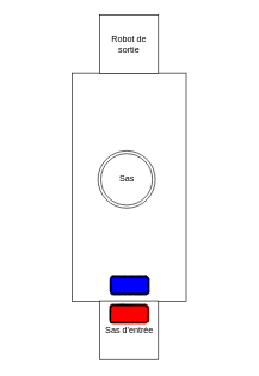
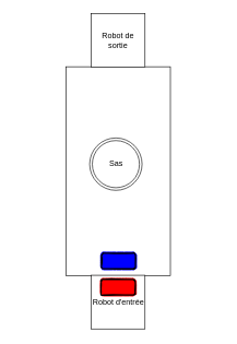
  <mxCell id="0" />
  <mxCell id="1" parent="0" />
  <mxCell id="2" value="" style="rounded=0;whiteSpace=wrap;html=1;rotation=-90;" vertex="1" parent="1"><mxGeometry x="20.5" y="181" width="319" height="159.5" as="geometry" /></mxCell>
  <mxCell id="3" value="" style="rounded=0;whiteSpace=wrap;html=1;rotation=-90;" vertex="1" parent="1"><mxGeometry x="139" y="419.75" width="82" height="82" as="geometry" /></mxCell>
  <mxCell id="4" value="" style="rounded=0;whiteSpace=wrap;html=1;rotation=-90;" vertex="1" parent="1"><mxGeometry x="139" y="20" width="82" height="82" as="geometry" /></mxCell>
  <mxCell id="5" value="Robot de sortie" style="text;html=1;align=center;verticalAlign=middle;whiteSpace=wrap;rounded=0;" vertex="1" parent="1"><mxGeometry x="139" y="20" width="82" height="82" as="geometry" /></mxCell>
- <mxCell id="6" value="Sas d'entrée" style="text;html=1;align=center;verticalAlign=middle;whiteSpace=wrap;rounded=0;" vertex="1" parent="1"><mxGeometry x="139" y="419.75" width="83" height="83.25" as="geometry" /></mxCell>
+ <mxCell id="6" value="Robot d'entrée" style="text;html=1;align=center;verticalAlign=middle;whiteSpace=wrap;rounded=0;" vertex="1" parent="1"><mxGeometry x="139" y="419.75" width="83" height="83.25" as="geometry" /></mxCell>
  <mxCell id="7" value="Sas" style="ellipse;shape=doubleEllipse;whiteSpace=wrap;html=1;aspect=fixed;" vertex="1" parent="1"><mxGeometry x="136.5" y="210" width="80" height="80" as="geometry" /></mxCell>
  <mxCell id="8" value="" style="rounded=1;whiteSpace=wrap;html=1;strokeWidth=2;fillWeight=4;hachureGap=1;hachureAngle=45;fillColor=#0000FF;sketch=1;" vertex="1" parent="1"><mxGeometry x="154.5" y="386" width="52" height="24" as="geometry" /></mxCell>
  <mxCell id="9" value="" style="rounded=1;whiteSpace=wrap;html=1;strokeWidth=2;fillWeight=4;hachureGap=1;hachureAngle=45;fillColor=#FF0000&#10;;sketch=1;" vertex="1" parent="1"><mxGeometry x="154" y="426" width="52" height="24" as="geometry" /></mxCell>
